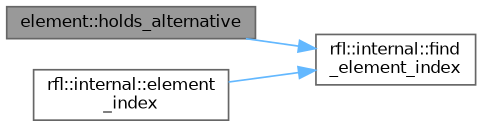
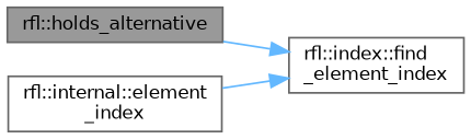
  digraph {
    rankdir=LR
    node [color=grey40 fillcolor=white fontname=Helvetica fontsize=10 shape=box style=filled]
    edge [color=steelblue1 fontname=Helvetica fontsize=10 labelfontname=Helvetica labelfontsize=10 style=solid]
-   n1 [color=gray40 fillcolor=grey60 fontcolor=black height=0.2 label="element::holds_alternative" width=0.4]
-   n2 [height=0.2 label="rfl::internal::find\l_element_index" width=0.4]
+   n1 [color=gray40 fillcolor=grey60 fontcolor=black height=0.2 label="rfl::holds_alternative" width=0.4]
+   n2 [height=0.2 label="rfl::index::find\l_element_index" width=0.4]
    n3 [height=0.2 label="rfl::internal::element\l_index" width=0.4]
    n1 -> n2
    n3 -> n2
  }
